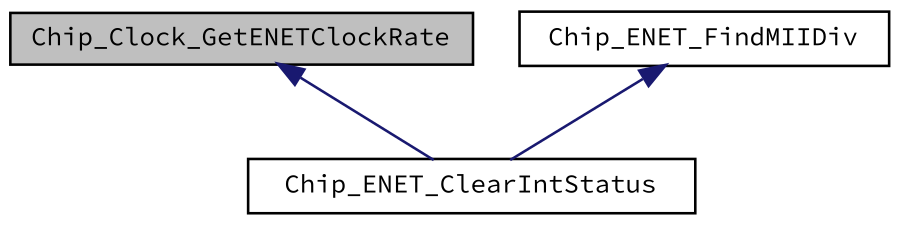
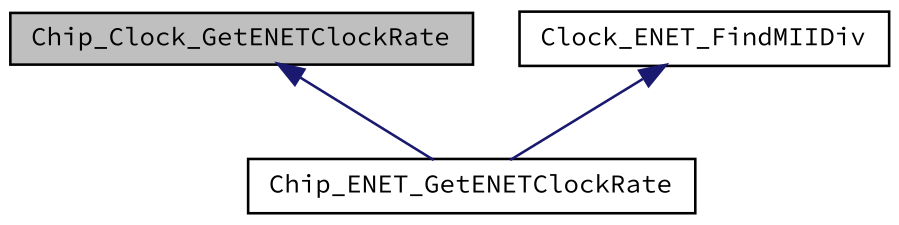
  digraph {
    fontname="Source Code Pro"
    rankdir=TB
    node [color=black fillcolor=white fontname="Source Code Pro" fontsize=10 shape=record style=filled]
    edge [color=midnightblue dir=back fontname="Source Code Pro" fontsize=10 labelfontname=FreeSans labelfontsize=10 style=solid]
    n1 [fillcolor=grey75 fontcolor=black height=0.2 label=Chip_Clock_GetENETClockRate width=0.4]
-   n2 [height=0.2 label=Chip_ENET_ClearIntStatus width=0.4]
-   n3 [height=0.2 label=Chip_ENET_FindMIIDiv width=0.4]
+   n2 [height=0.2 label=Chip_ENET_GetENETClockRate width=0.4]
+   n3 [height=0.2 label=Clock_ENET_FindMIIDiv width=0.4]
    n1 -> n2
    n3 -> n2
  }
